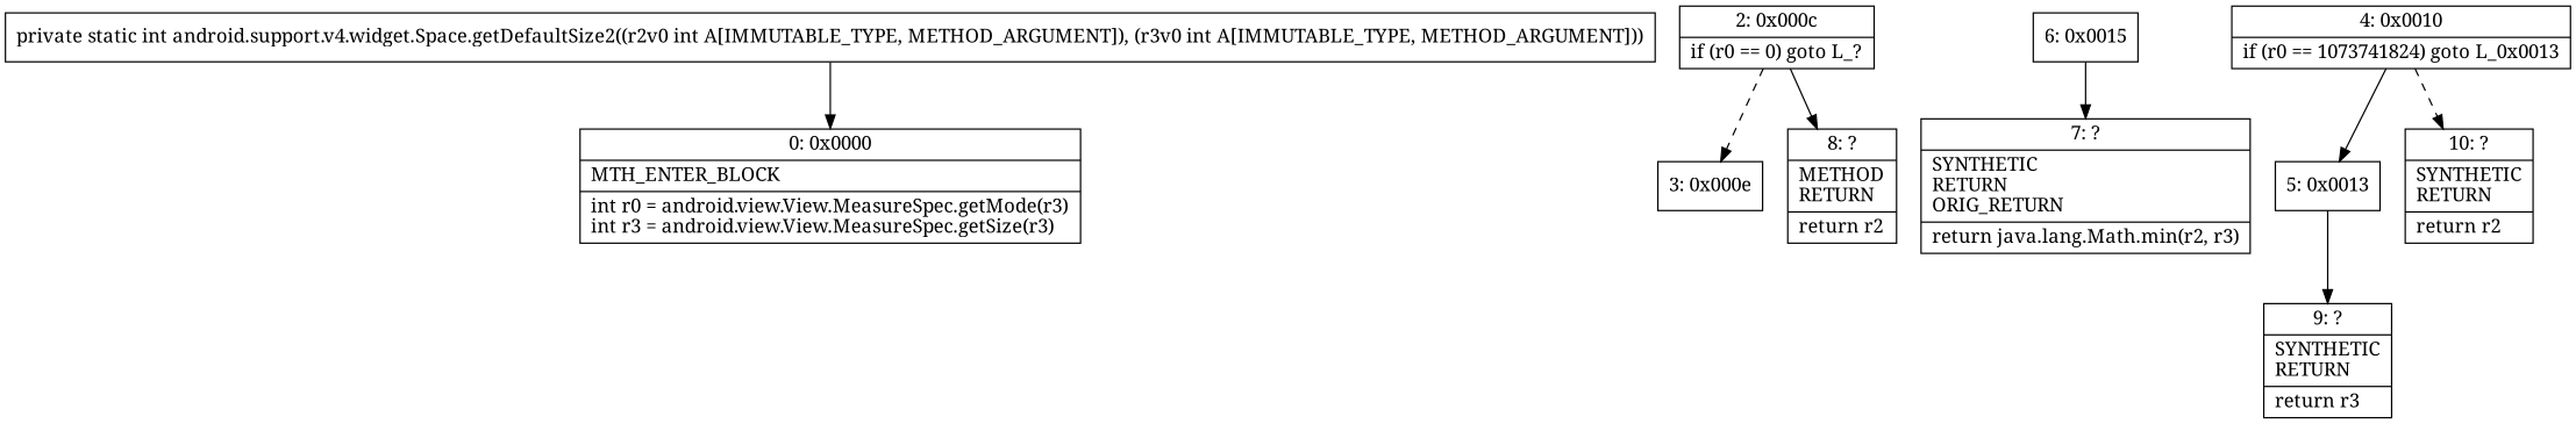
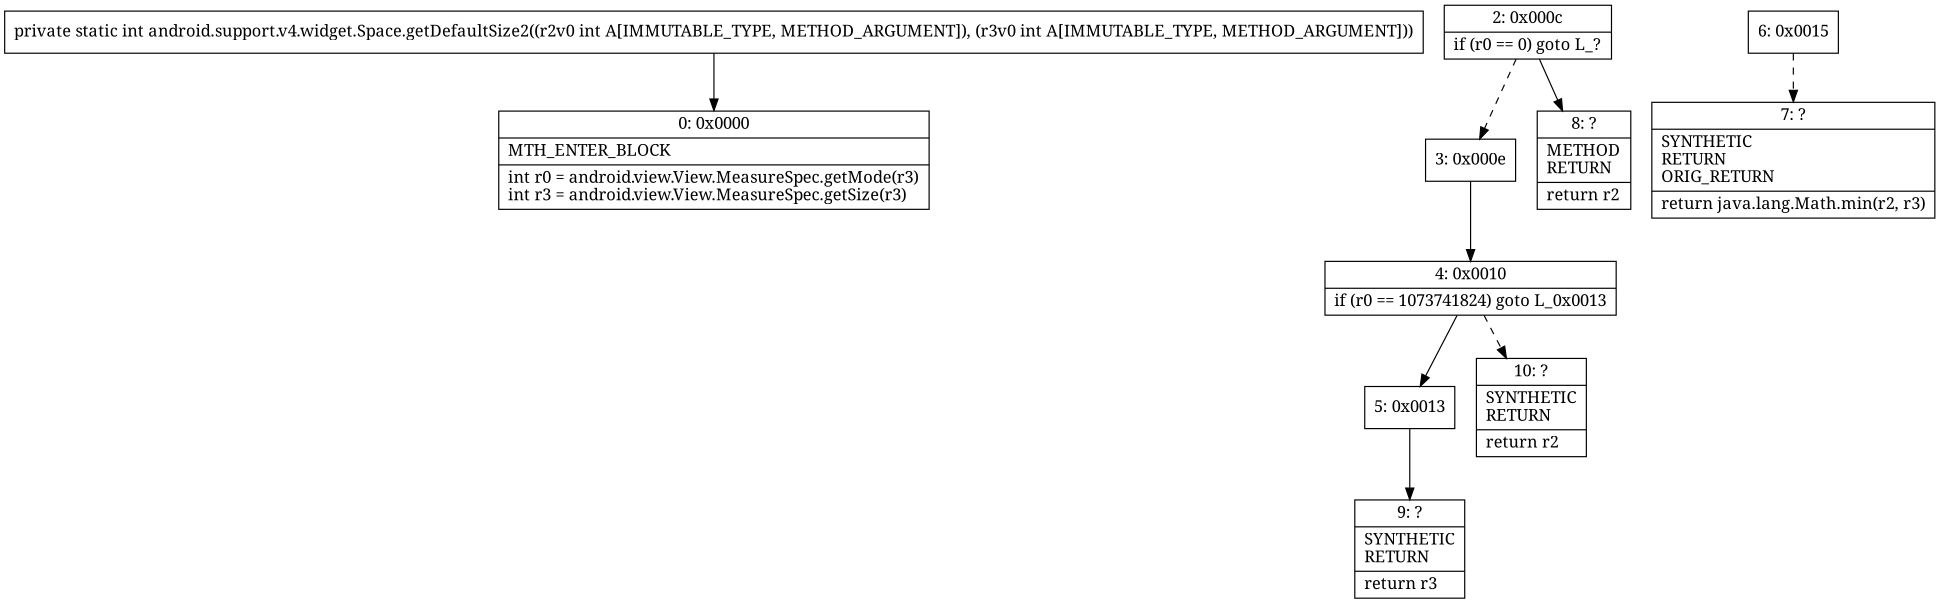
  digraph {
    fontname="Noto Serif"
    node [fontname="Noto Serif" shape=record]
    edge [fontname="Noto Serif"]
    n1 [label="{0\:\ 0x0000|MTH_ENTER_BLOCK\l|int r0 = android.view.View.MeasureSpec.getMode(r3)\lint r3 = android.view.View.MeasureSpec.getSize(r3)\l}"]
    n2 [label="{2\:\ 0x000c|if (r0 == 0) goto L_?\l}"]
    n3 [label="{3\:\ 0x000e}"]
    n4 [label="{8\:\ ?|METHOD\lRETURN\l|return r2\l}"]
    n5 [label="{6\:\ 0x0015}"]
    n6 [label="{7\:\ ?|SYNTHETIC\lRETURN\lORIG_RETURN\l|return java.lang.Math.min(r2, r3)\l}"]
    n7 [label="{4\:\ 0x0010|if (r0 == 1073741824) goto L_0x0013\l}"]
    n8 [label="{5\:\ 0x0013}"]
    n9 [label="{10\:\ ?|SYNTHETIC\lRETURN\l|return r2\l}"]
    n10 [label="{9\:\ ?|SYNTHETIC\lRETURN\l|return r3\l}"]
    n11 [label="{private static int android.support.v4.widget.Space.getDefaultSize2((r2v0 int A[IMMUTABLE_TYPE, METHOD_ARGUMENT]), (r3v0 int A[IMMUTABLE_TYPE, METHOD_ARGUMENT])) }"]
    n2 -> n3 [style=dashed]
    n2 -> n4
-   n5 -> n6
+   n3 -> n7
+   n5 -> n6 [style=dashed]
    n7 -> n8
    n7 -> n9 [style=dashed]
    n8 -> n10
    n11 -> n1
  }
